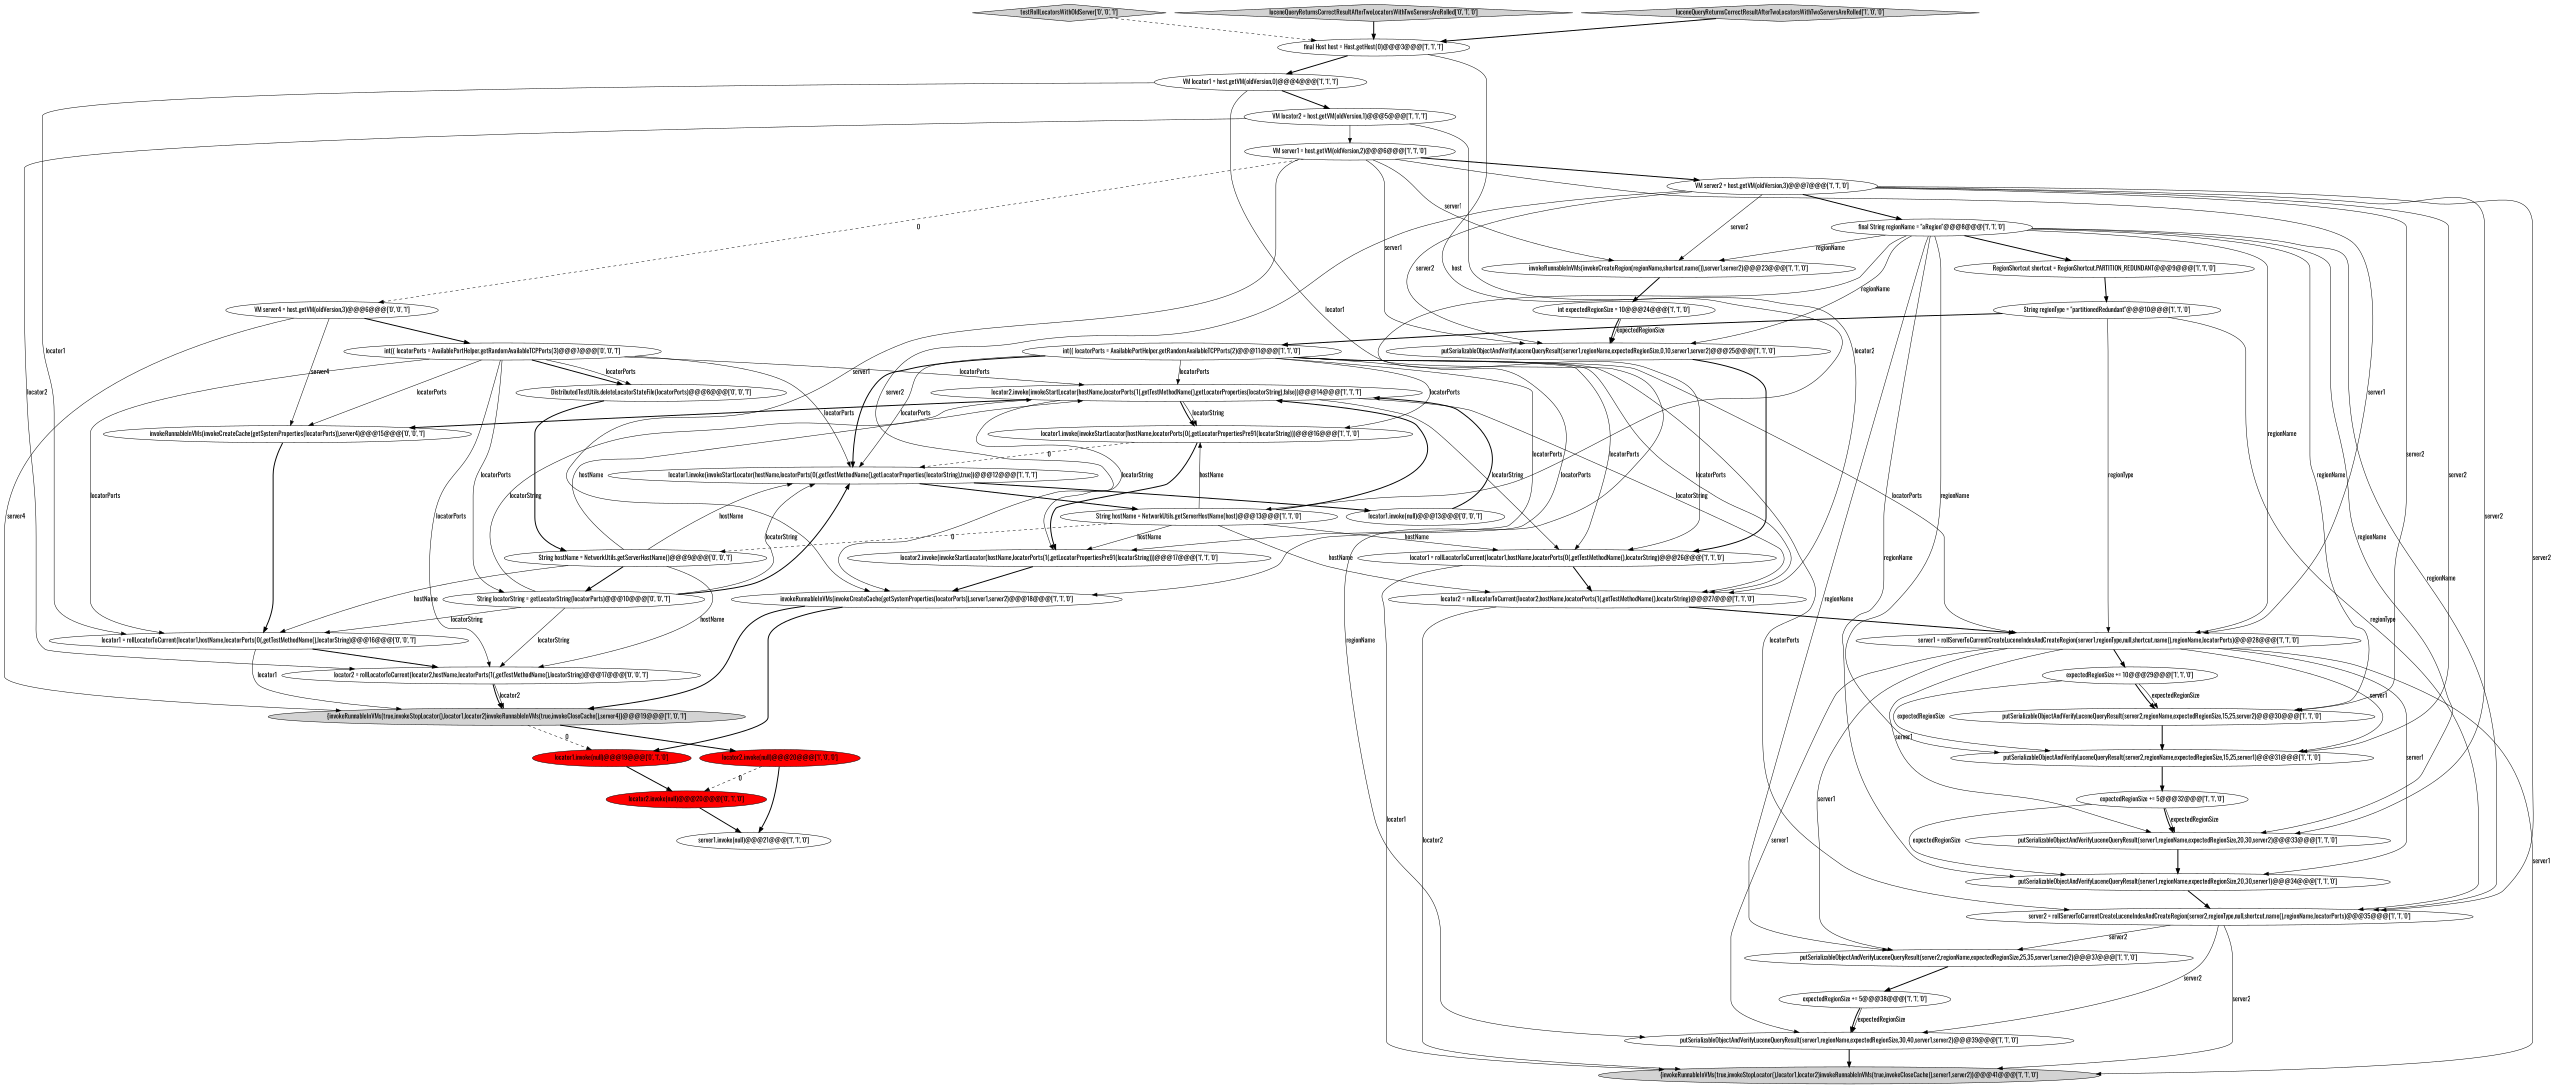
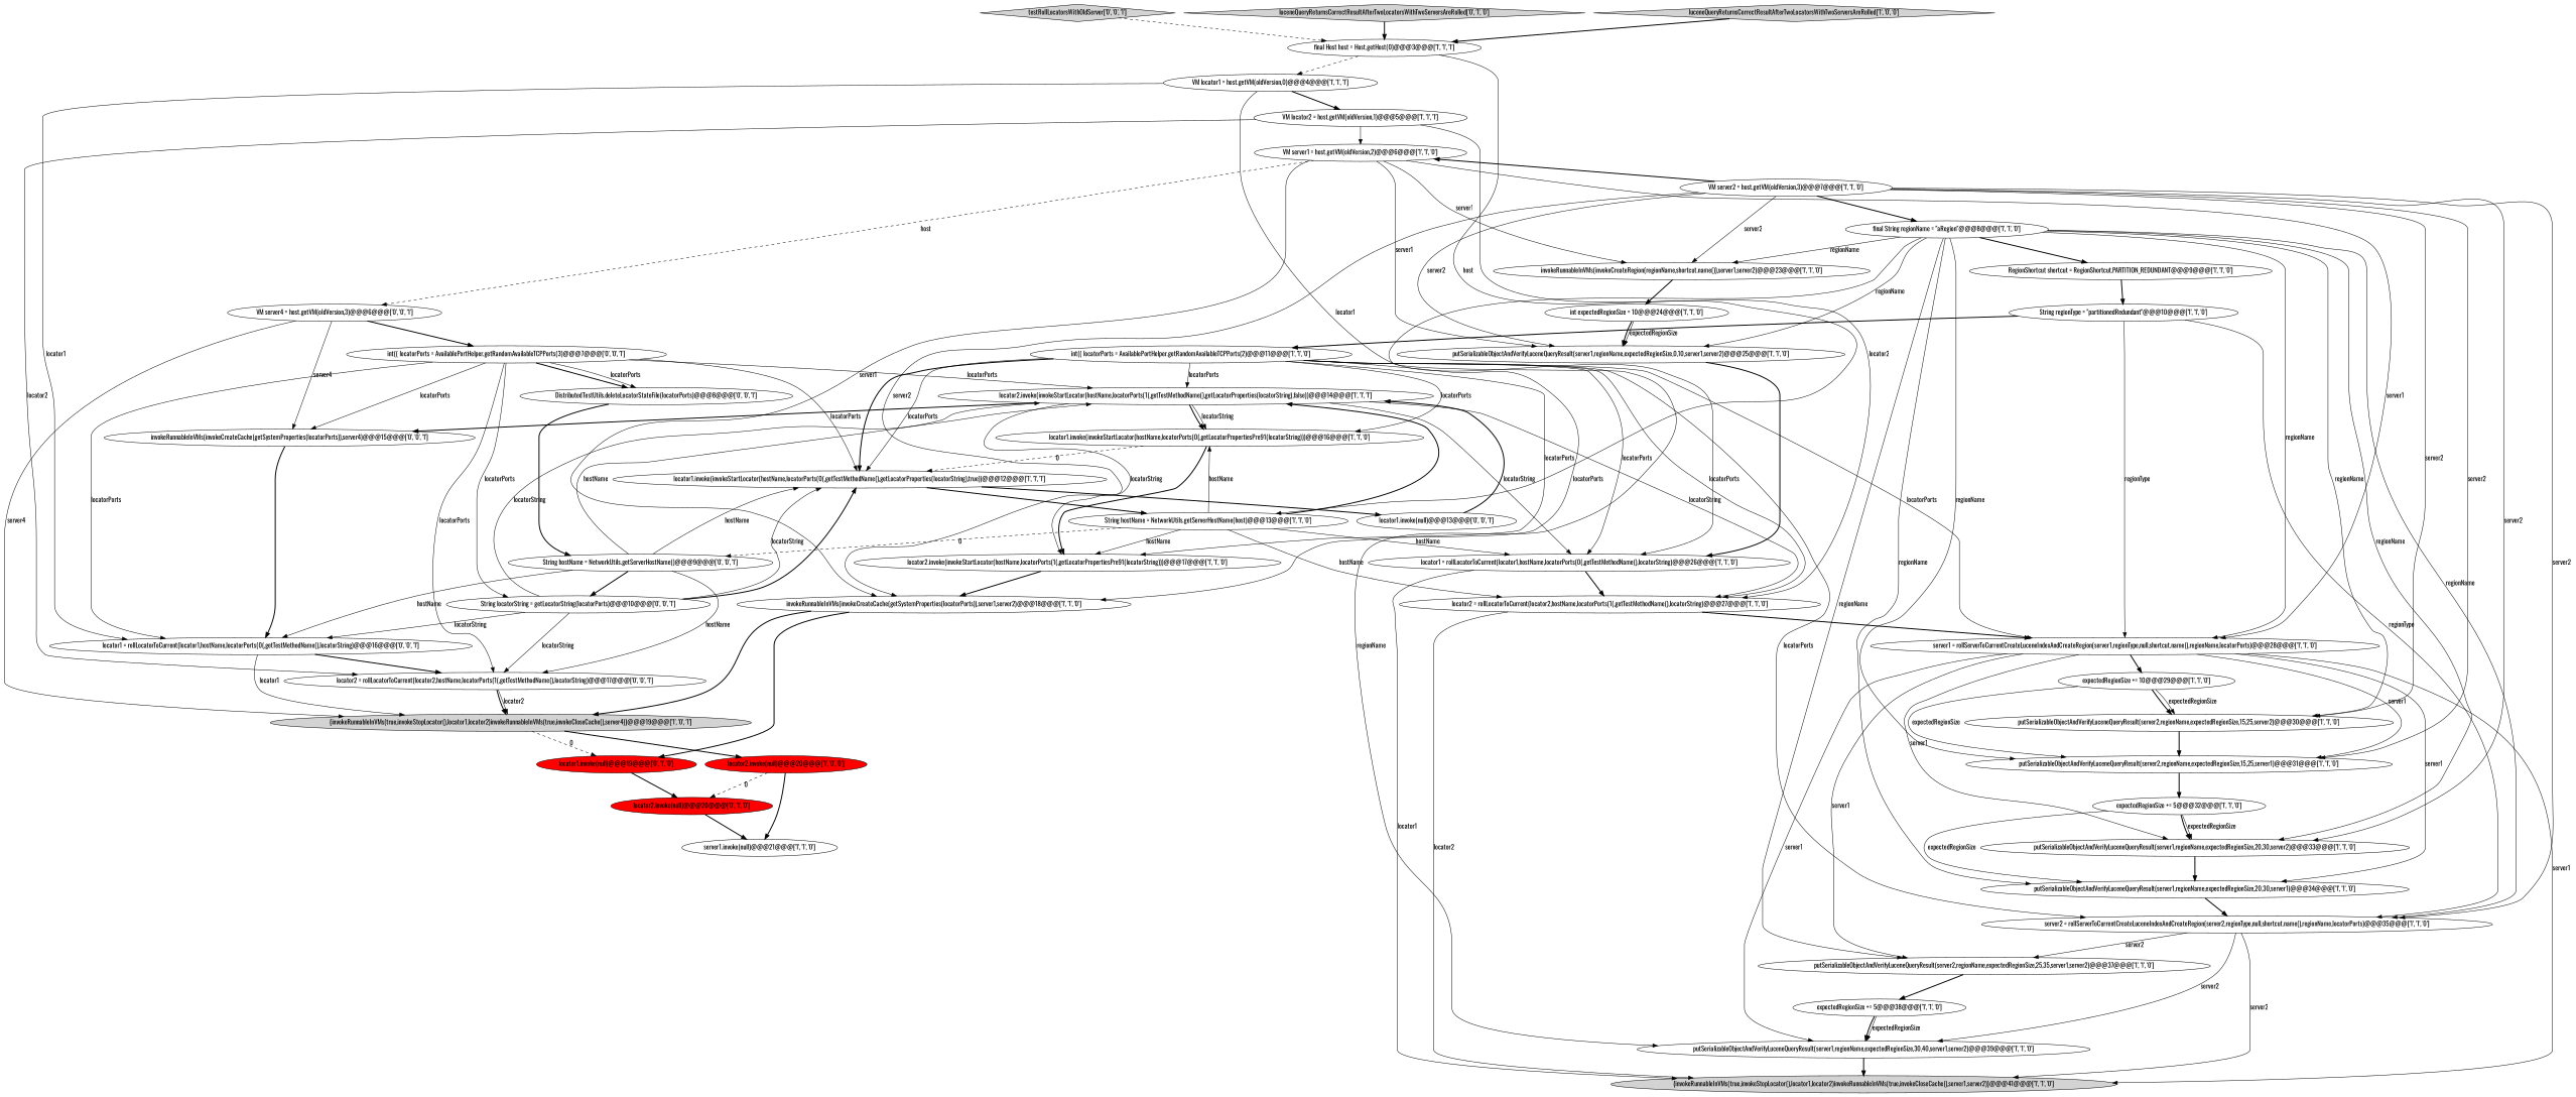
  digraph {
    fontname=Oswald
    node [fillcolor=white fontname=Oswald shape=ellipse style=filled]
    edge [fontname=Oswald style=solid]
    n1 [label="invokeRunnableInVMs(invokeCreateCache(getSystemProperties(locatorPorts)),server4)@@@15@@@['0', '0', '1']"]
    n2 [label="locator1 = rollLocatorToCurrent(locator1,hostName,locatorPorts(0(,getTestMethodName(),locatorString)@@@16@@@['0', '0', '1']"]
    n3 [fillcolor=lightgray label="{invokeRunnableInVMs(true,invokeStopLocator(),locator1,locator2)invokeRunnableInVMs(true,invokeCloseCache(),server4)}@@@19@@@['1', '0', '1']"]
    n4 [label="locator2 = rollLocatorToCurrent(locator2,hostName,locatorPorts(1(,getTestMethodName(),locatorString)@@@17@@@['0', '0', '1']"]
    n5 [label="server1 = rollServerToCurrentCreateLuceneIndexAndCreateRegion(server1,regionType,null,shortcut.name(),regionName,locatorPorts)@@@28@@@['1', '1', '0']"]
    n6 [label="putSerializableObjectAndVerifyLuceneQueryResult(server1,regionName,expectedRegionSize,20,30,server1)@@@34@@@['1', '1', '0']"]
    n7 [fillcolor=lightgray label="{invokeRunnableInVMs(true,invokeStopLocator(),locator1,locator2)invokeRunnableInVMs(true,invokeCloseCache(),server1,server2)}@@@41@@@['1', '1', '0']"]
    n8 [label="putSerializableObjectAndVerifyLuceneQueryResult(server1,regionName,expectedRegionSize,20,30,server2)@@@33@@@['1', '1', '0']"]
    n9 [label="putSerializableObjectAndVerifyLuceneQueryResult(server1,regionName,expectedRegionSize,30,40,server1,server2)@@@39@@@['1', '1', '0']"]
    n10 [label="putSerializableObjectAndVerifyLuceneQueryResult(server2,regionName,expectedRegionSize,15,25,server1)@@@31@@@['1', '1', '0']"]
    n11 [label="putSerializableObjectAndVerifyLuceneQueryResult(server2,regionName,expectedRegionSize,25,35,server1,server2)@@@37@@@['1', '1', '0']"]
    n12 [label="expectedRegionSize += 10@@@29@@@['1', '1', '0']"]
    n13 [label="server2 = rollServerToCurrentCreateLuceneIndexAndCreateRegion(server2,regionType,null,shortcut.name(),regionName,locatorPorts)@@@35@@@['1', '1', '0']"]
    n14 [label="expectedRegionSize += 5@@@32@@@['1', '1', '0']"]
    n15 [label="expectedRegionSize += 5@@@38@@@['1', '1', '0']"]
    n16 [label="putSerializableObjectAndVerifyLuceneQueryResult(server2,regionName,expectedRegionSize,15,25,server2)@@@30@@@['1', '1', '0']"]
    n17 [label="VM server4 = host.getVM(oldVersion,3)@@@6@@@['0', '0', '1']"]
    n18 [label="int(( locatorPorts = AvailablePortHelper.getRandomAvailableTCPPorts(3)@@@7@@@['0', '0', '1']"]
    n19 [fillcolor=red label="locator1.invoke(null)@@@19@@@['0', '1', '0']"]
    n20 [fillcolor=red label="locator2.invoke(null)@@@20@@@['1', '0', '0']"]
    n21 [label="locator1.invoke(invokeStartLocator(hostName,locatorPorts(0(,getTestMethodName(),getLocatorProperties(locatorString),true))@@@12@@@['1', '1', '1']"]
    n22 [label="String locatorString = getLocatorString(locatorPorts)@@@10@@@['0', '0', '1']"]
    n23 [label="locator2.invoke(invokeStartLocator(hostName,locatorPorts(1(,getTestMethodName(),getLocatorProperties(locatorString),false))@@@14@@@['1', '1', '1']"]
    n24 [label="DistributedTestUtils.deleteLocatorStateFile(locatorPorts)@@@8@@@['0', '0', '1']"]
    n25 [label="locator1.invoke(invokeStartLocator(hostName,locatorPorts(0(,getLocatorPropertiesPre91(locatorString)))@@@16@@@['1', '1', '0']"]
    n26 [label="locator2.invoke(invokeStartLocator(hostName,locatorPorts(1(,getLocatorPropertiesPre91(locatorString)))@@@17@@@['1', '1', '0']"]
    n27 [label="String hostName = NetworkUtils.getServerHostName(host)@@@13@@@['1', '1', '0']"]
    n28 [label="locator1.invoke(null)@@@13@@@['0', '0', '1']"]
    n29 [label="invokeRunnableInVMs(invokeCreateCache(getSystemProperties(locatorPorts)),server1,server2)@@@18@@@['1', '1', '0']"]
    n30 [label="String hostName = NetworkUtils.getServerHostName()@@@9@@@['0', '0', '1']"]
    n31 [label="locator1 = rollLocatorToCurrent(locator1,hostName,locatorPorts(0(,getTestMethodName(),locatorString)@@@26@@@['1', '1', '0']"]
    n32 [label="locator2 = rollLocatorToCurrent(locator2,hostName,locatorPorts(1(,getTestMethodName(),locatorString)@@@27@@@['1', '1', '0']"]
    n33 [label="RegionShortcut shortcut = RegionShortcut.PARTITION_REDUNDANT@@@9@@@['1', '1', '0']"]
    n34 [label="String regionType = \"partitionedRedundant\"@@@10@@@['1', '1', '0']"]
    n35 [label="int(( locatorPorts = AvailablePortHelper.getRandomAvailableTCPPorts(2)@@@11@@@['1', '1', '0']"]
    n36 [label="putSerializableObjectAndVerifyLuceneQueryResult(server1,regionName,expectedRegionSize,0,10,server1,server2)@@@25@@@['1', '1', '0']"]
    n37 [fillcolor=red label="locator2.invoke(null)@@@20@@@['0', '1', '0']"]
    n38 [label="server1.invoke(null)@@@21@@@['1', '1', '0']"]
    n39 [label="VM server2 = host.getVM(oldVersion,3)@@@7@@@['1', '1', '0']"]
    n40 [label="invokeRunnableInVMs(invokeCreateRegion(regionName,shortcut.name()),server1,server2)@@@23@@@['1', '1', '0']"]
    n41 [label="final String regionName = \"aRegion\"@@@8@@@['1', '1', '0']"]
    n42 [label="int expectedRegionSize = 10@@@24@@@['1', '1', '0']"]
    n43 [label="VM locator1 = host.getVM(oldVersion,0)@@@4@@@['1', '1', '1']"]
    n44 [label="VM locator2 = host.getVM(oldVersion,1)@@@5@@@['1', '1', '1']"]
    n45 [label="VM server1 = host.getVM(oldVersion,2)@@@6@@@['1', '1', '0']"]
    n46 [label="final Host host = Host.getHost(0)@@@3@@@['1', '1', '1']"]
    n47 [fillcolor=lightgray label="testRollLocatorsWithOldServer['0', '0', '1']" shape=diamond]
    n48 [fillcolor=lightgray label="luceneQueryReturnsCorrectResultAfterTwoLocatorsWithTwoServersAreRolled['0', '1', '0']" shape=diamond]
    n49 [fillcolor=lightgray label="luceneQueryReturnsCorrectResultAfterTwoLocatorsWithTwoServersAreRolled['1', '0', '0']" shape=diamond]
    n1 -> n2 [style=bold]
    n2 -> n3 [label=locator1]
    n2 -> n4 [style=bold]
    n3 -> n19 [label=0 style=dashed]
    n3 -> n20 [style=bold]
    n4 -> n3 [style=bold]
    n4 -> n3 [label=locator2]
    n5 -> n6 [label=server1]
    n5 -> n7 [label=server1]
    n5 -> n8 [label=server1]
    n5 -> n9 [label=server1]
    n5 -> n10 [label=server1]
    n5 -> n11 [label=server1]
    n5 -> n12 [style=bold]
    n6 -> n13 [style=bold]
    n8 -> n6 [style=bold]
    n9 -> n7 [style=bold]
    n10 -> n14 [style=bold]
    n11 -> n15 [style=bold]
    n12 -> n10 [label=expectedRegionSize]
    n12 -> n16 [style=bold]
    n12 -> n16 [label=expectedRegionSize]
    n13 -> n7 [label=server2]
    n13 -> n9 [label=server2]
    n13 -> n11 [label=server2]
    n14 -> n6 [label=expectedRegionSize]
    n14 -> n8 [style=bold]
    n14 -> n8 [label=expectedRegionSize]
    n15 -> n9 [style=bold]
    n15 -> n9 [label=expectedRegionSize]
    n16 -> n10 [style=bold]
    n17 -> n1 [label=server4]
    n17 -> n3 [label=server4]
    n17 -> n18 [style=bold]
    n18 -> n1 [label=locatorPorts]
    n18 -> n2 [label=locatorPorts]
    n18 -> n4 [label=locatorPorts]
    n18 -> n21 [label=locatorPorts]
    n18 -> n22 [label=locatorPorts]
    n18 -> n23 [label=locatorPorts]
    n18 -> n24 [style=bold]
    n18 -> n24 [label=locatorPorts]
    n19 -> n37 [style=bold]
    n20 -> n37 [label=0 style=dashed]
    n20 -> n38 [style=bold]
    n21 -> n27 [style=bold]
    n21 -> n28 [style=bold]
    n22 -> n2 [label=locatorString]
    n22 -> n4 [label=locatorString]
    n22 -> n21 [label=locatorString]
    n22 -> n21 [style=bold]
    n22 -> n23 [label=locatorString]
    n23 -> n1 [style=bold]
    n23 -> n25 [style=bold]
    n23 -> n25 [label=locatorString]
    n23 -> n26 [label=locatorString]
    n23 -> n31 [label=locatorString]
    n23 -> n32 [label=locatorString]
    n24 -> n30 [style=bold]
    n25 -> n21 [label=0 style=dashed]
    n25 -> n26 [style=bold]
    n26 -> n29 [style=bold]
    n27 -> n23 [style=bold]
    n27 -> n25 [label=hostName]
    n27 -> n26 [label=hostName]
    n27 -> n30 [label=0 style=dashed]
    n27 -> n31 [label=hostName]
    n27 -> n32 [label=hostName]
    n28 -> n23 [style=bold]
    n29 -> n3 [style=bold]
    n29 -> n19 [style=bold]
    n30 -> n2 [label=hostName]
    n30 -> n4 [label=hostName]
    n30 -> n21 [label=hostName]
    n30 -> n22 [style=bold]
    n30 -> n23 [label=hostName]
    n31 -> n7 [label=locator1]
    n31 -> n32 [style=bold]
    n32 -> n5 [style=bold]
    n32 -> n7 [label=locator2]
    n33 -> n34 [style=bold]
    n34 -> n5 [label=regionType]
    n34 -> n13 [label=regionType]
    n34 -> n35 [style=bold]
    n35 -> n5 [label=locatorPorts]
    n35 -> n13 [label=locatorPorts]
    n35 -> n21 [style=bold]
    n35 -> n21 [label=locatorPorts]
    n35 -> n23 [label=locatorPorts]
    n35 -> n25 [label=locatorPorts]
    n35 -> n26 [label=locatorPorts]
    n35 -> n29 [label=locatorPorts]
    n35 -> n31 [label=locatorPorts]
    n35 -> n32 [label=locatorPorts]
    n36 -> n31 [style=bold]
    n37 -> n38 [style=bold]
    n39 -> n8 [label=server2]
    n39 -> n10 [label=server2]
    n39 -> n13 [label=server2]
    n39 -> n16 [label=server2]
    n39 -> n29 [label=server2]
    n39 -> n36 [label=server2]
    n39 -> n40 [label=server2]
    n39 -> n41 [style=bold]
    n40 -> n42 [style=bold]
    n41 -> n5 [label=regionName]
    n41 -> n6 [label=regionName]
    n41 -> n8 [label=regionName]
    n41 -> n9 [label=regionName]
    n41 -> n10 [label=regionName]
    n41 -> n11 [label=regionName]
    n41 -> n13 [label=regionName]
    n41 -> n16 [label=regionName]
    n41 -> n33 [style=bold]
    n41 -> n36 [label=regionName]
    n41 -> n40 [label=regionName]
    n42 -> n36 [style=bold]
    n42 -> n36 [label=expectedRegionSize]
    n43 -> n2 [label=locator1]
    n43 -> n31 [label=locator1]
    n43 -> n44 [style=bold]
    n44 -> n4 [label=locator2]
    n44 -> n32 [label=locator2]
    n44 -> n45
    n45 -> n5 [label=server1]
-   n45 -> n17 [label=0 style=dashed]
+   n45 -> n17 [label=host style=dashed]
    n45 -> n29 [label=server1]
    n45 -> n36 [label=server1]
-   n45 -> n39 [style=bold]
+   n39 -> n45 [style=bold]
    n45 -> n40 [label=server1]
    n46 -> n27 [label=host]
-   n46 -> n43 [style=bold]
+   n46 -> n43 [style=dashed]
    n47 -> n46 [style=dashed]
    n48 -> n46 [style=bold]
    n49 -> n46 [style=bold]
  }
